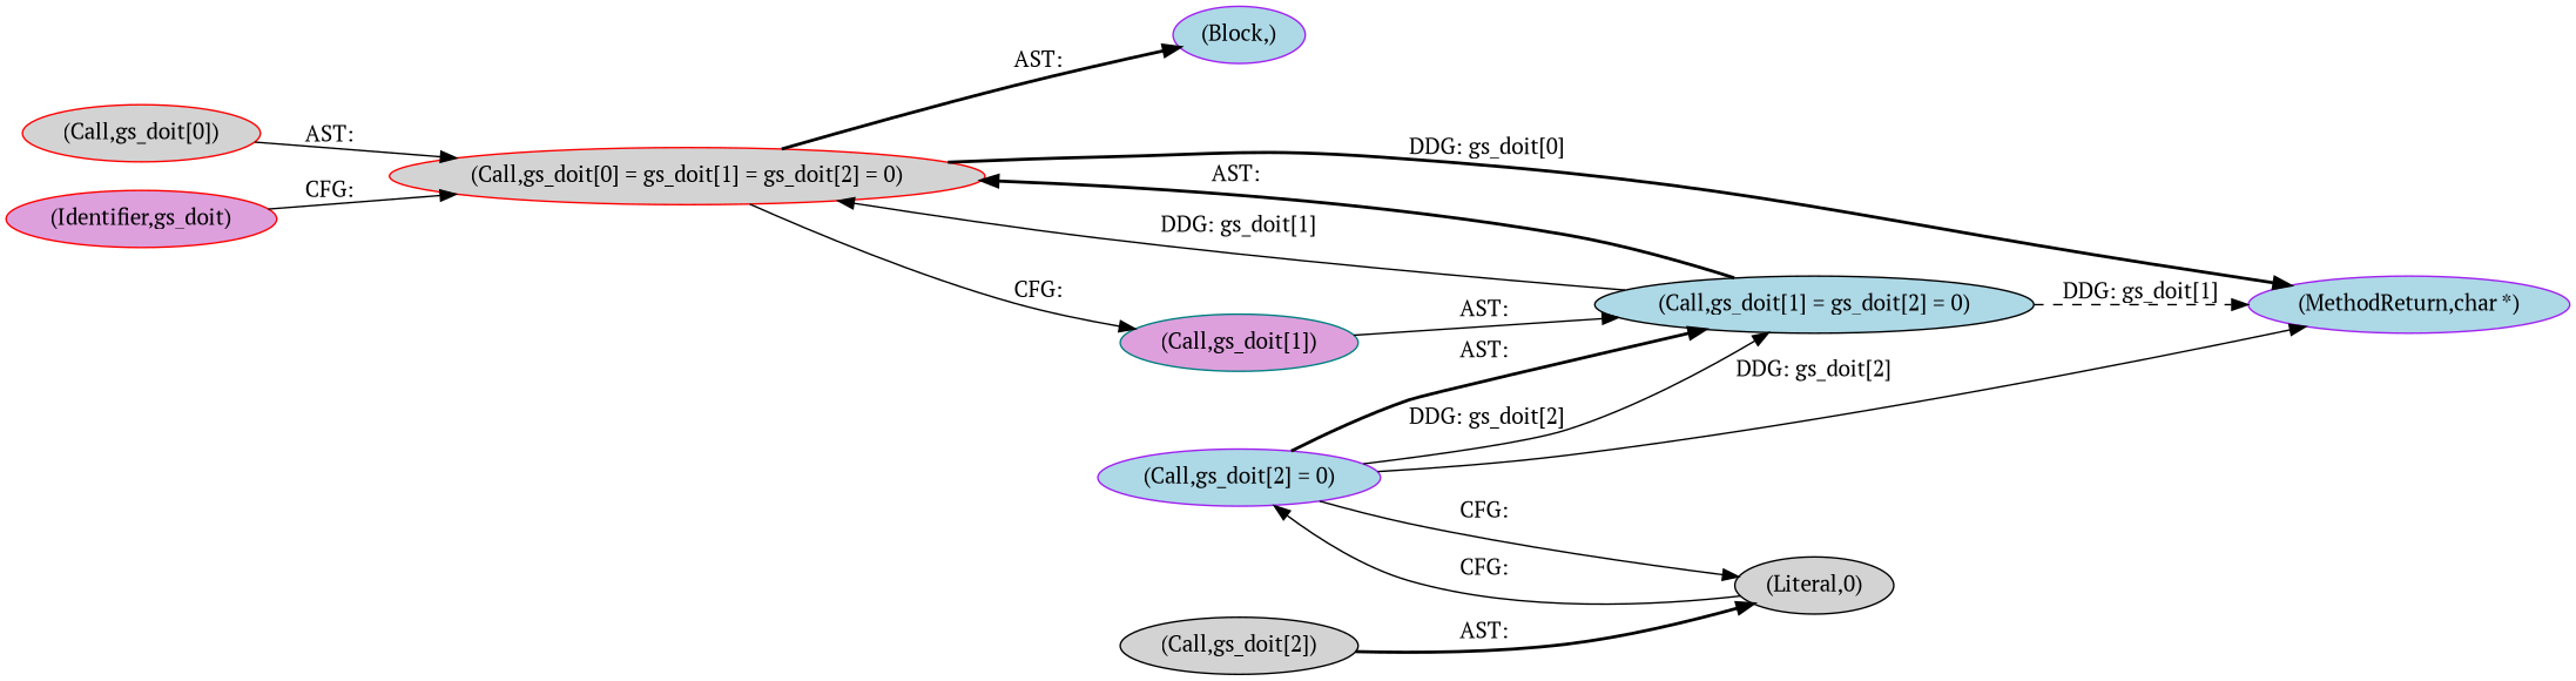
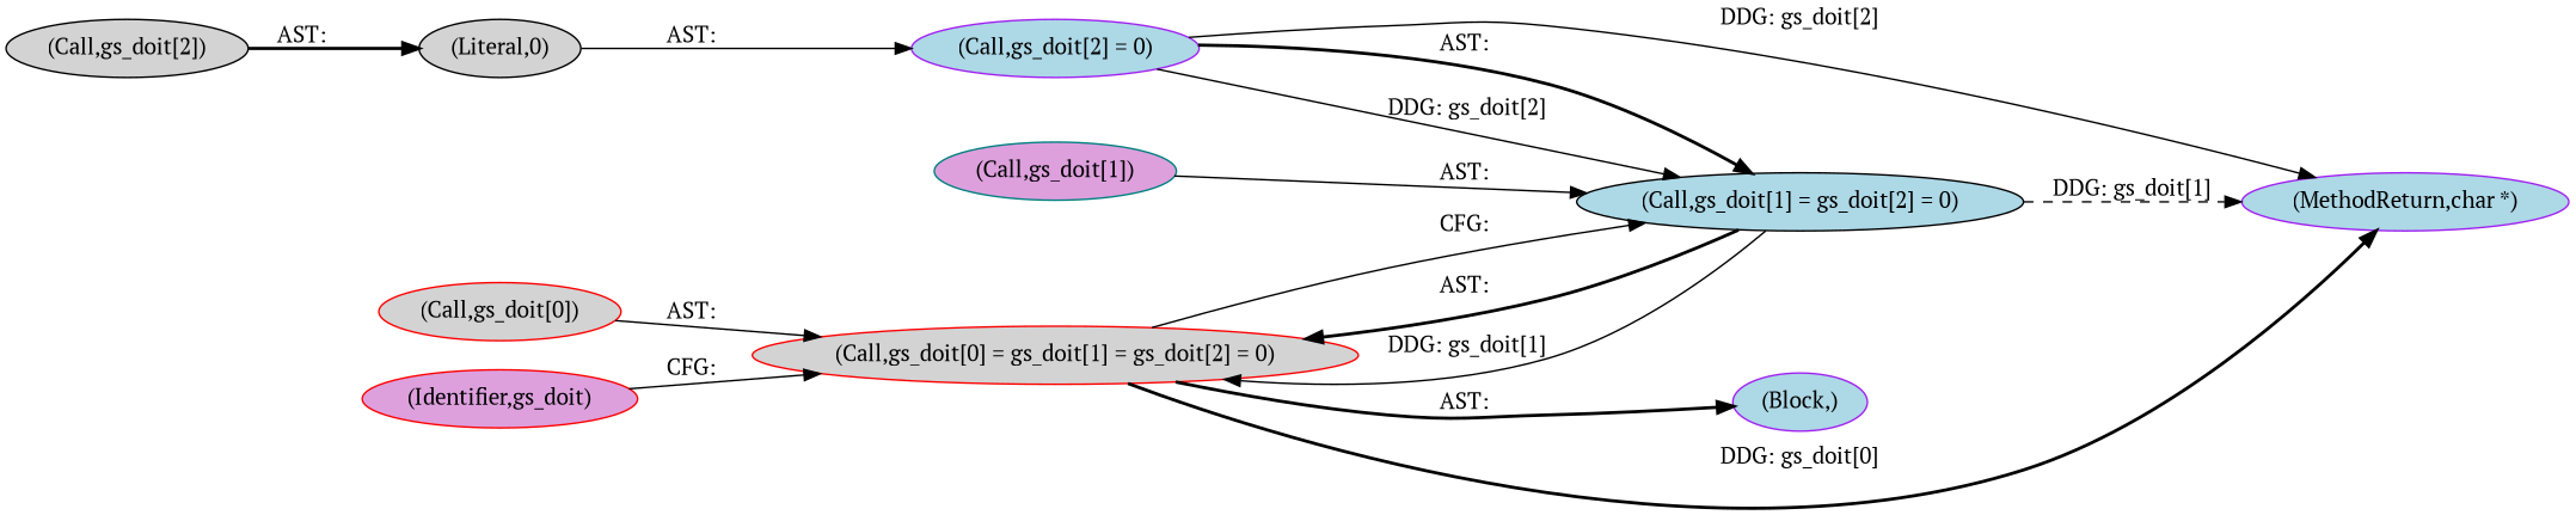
  digraph {
    fontname="PT Serif"
    rankdir=LR
    node [color=red fillcolor=lightgrey fontname="PT Serif" style=filled]
    edge [fontname="PT Serif" style=solid]
    n1 [label="(Call,gs_doit[0] = gs_doit[1] = gs_doit[2] = 0)"]
    n2 [color=black fillcolor=lightblue label="(Call,gs_doit[1] = gs_doit[2] = 0)"]
    n3 [color=purple fillcolor=lightblue label="(Block,)"]
    n4 [color=purple fillcolor=lightblue label="(MethodReturn,char *)"]
    n5 [color=purple fillcolor=lightblue label="(Call,gs_doit[2] = 0)"]
    n6 [color=black label="(Literal,0)"]
    n7 [color=black label="(Call,gs_doit[2])"]
    n8 [color=teal fillcolor=plum label="(Call,gs_doit[1])"]
    n9 [label="(Call,gs_doit[0])"]
    n10 [fillcolor=plum label="(Identifier,gs_doit)"]
-   n1 -> n8 [label="CFG: "]
+   n1 -> n2 [label="CFG: "]
    n1 -> n3 [label="AST: " style=bold]
    n1 -> n4 [label="DDG: gs_doit[0]" style=bold]
    n2 -> n1 [label="AST: " style=bold]
    n2 -> n1 [label="DDG: gs_doit[1]"]
    n2 -> n4 [label="DDG: gs_doit[1]" style=dashed]
    n5 -> n2 [label="AST: " style=bold]
    n5 -> n2 [label="DDG: gs_doit[2]"]
    n5 -> n4 [label="DDG: gs_doit[2]"]
-   n5 -> n6 [label="CFG: "]
-   n6 -> n5 [label="CFG: "]
+   n6 -> n5 [label="AST: "]
    n7 -> n6 [label="AST: " style=bold]
    n8 -> n2 [label="AST: "]
    n9 -> n1 [label="AST: "]
    n10 -> n1 [label="CFG: "]
  }
